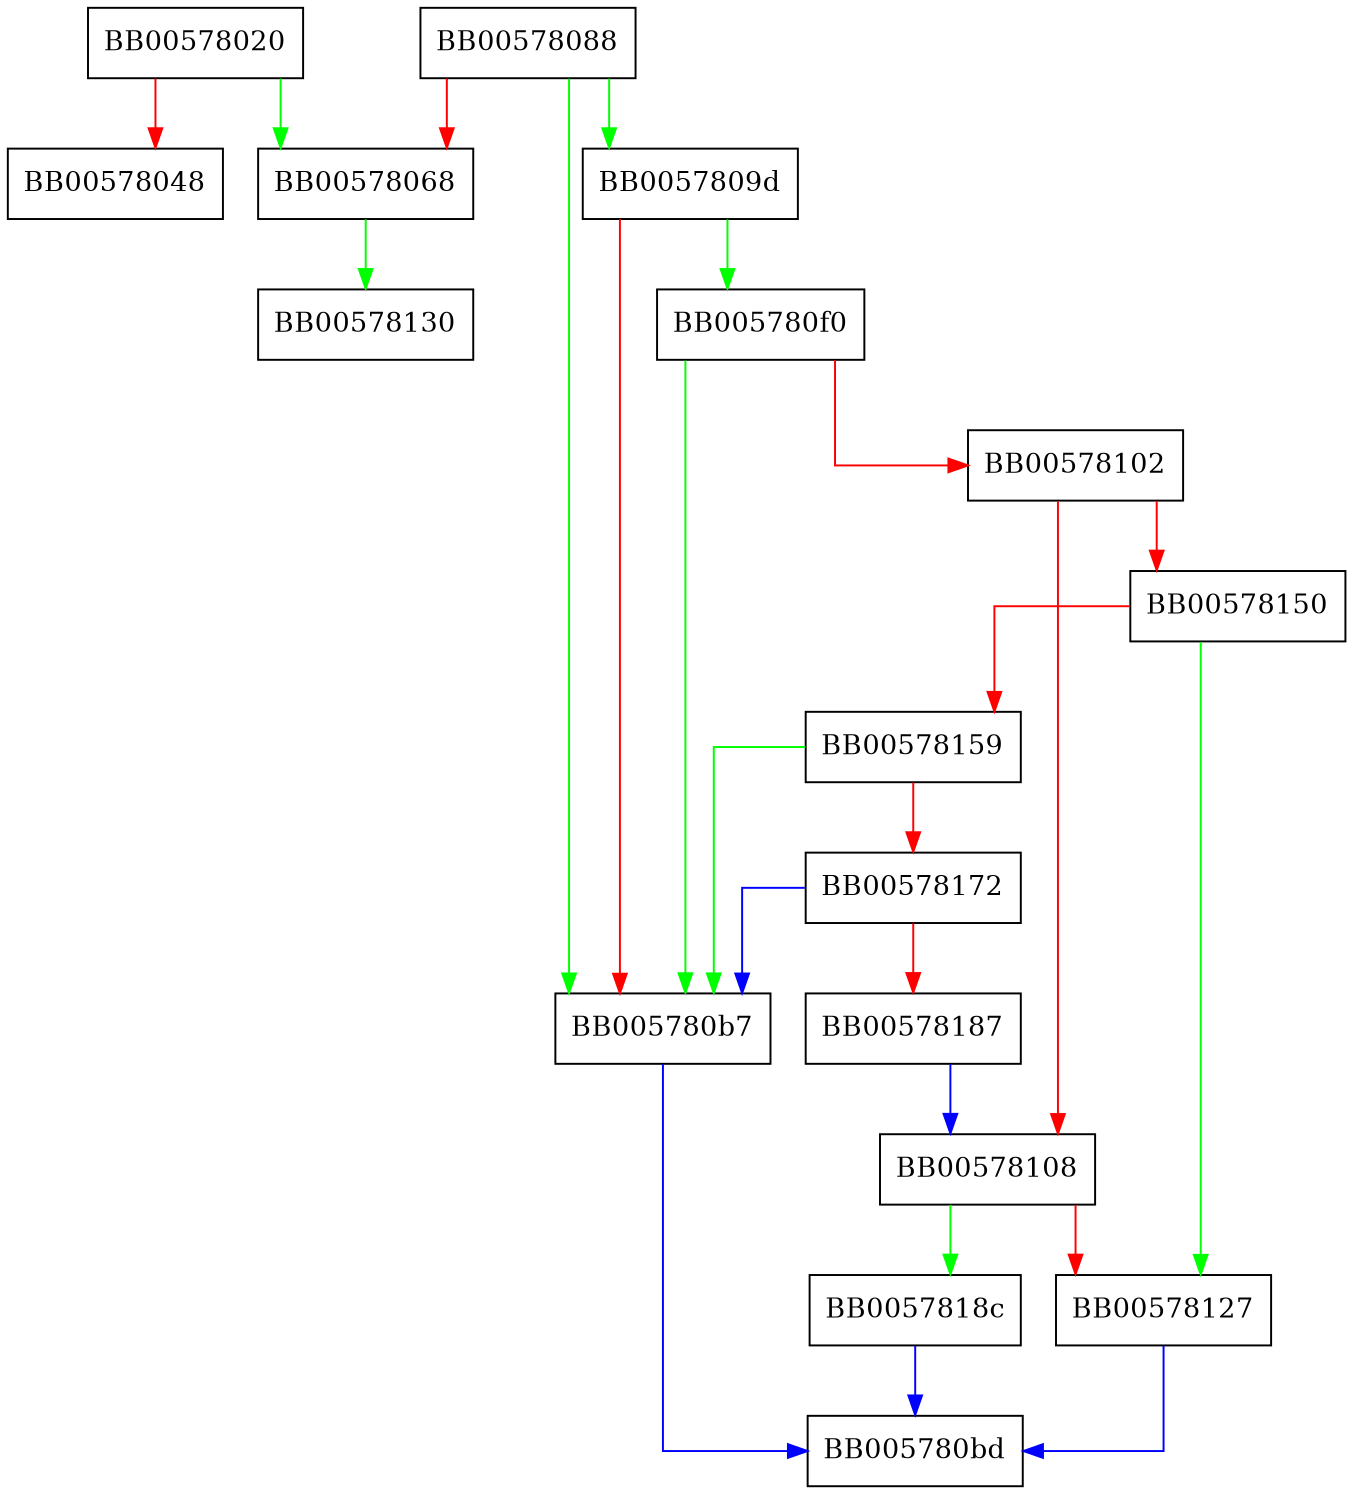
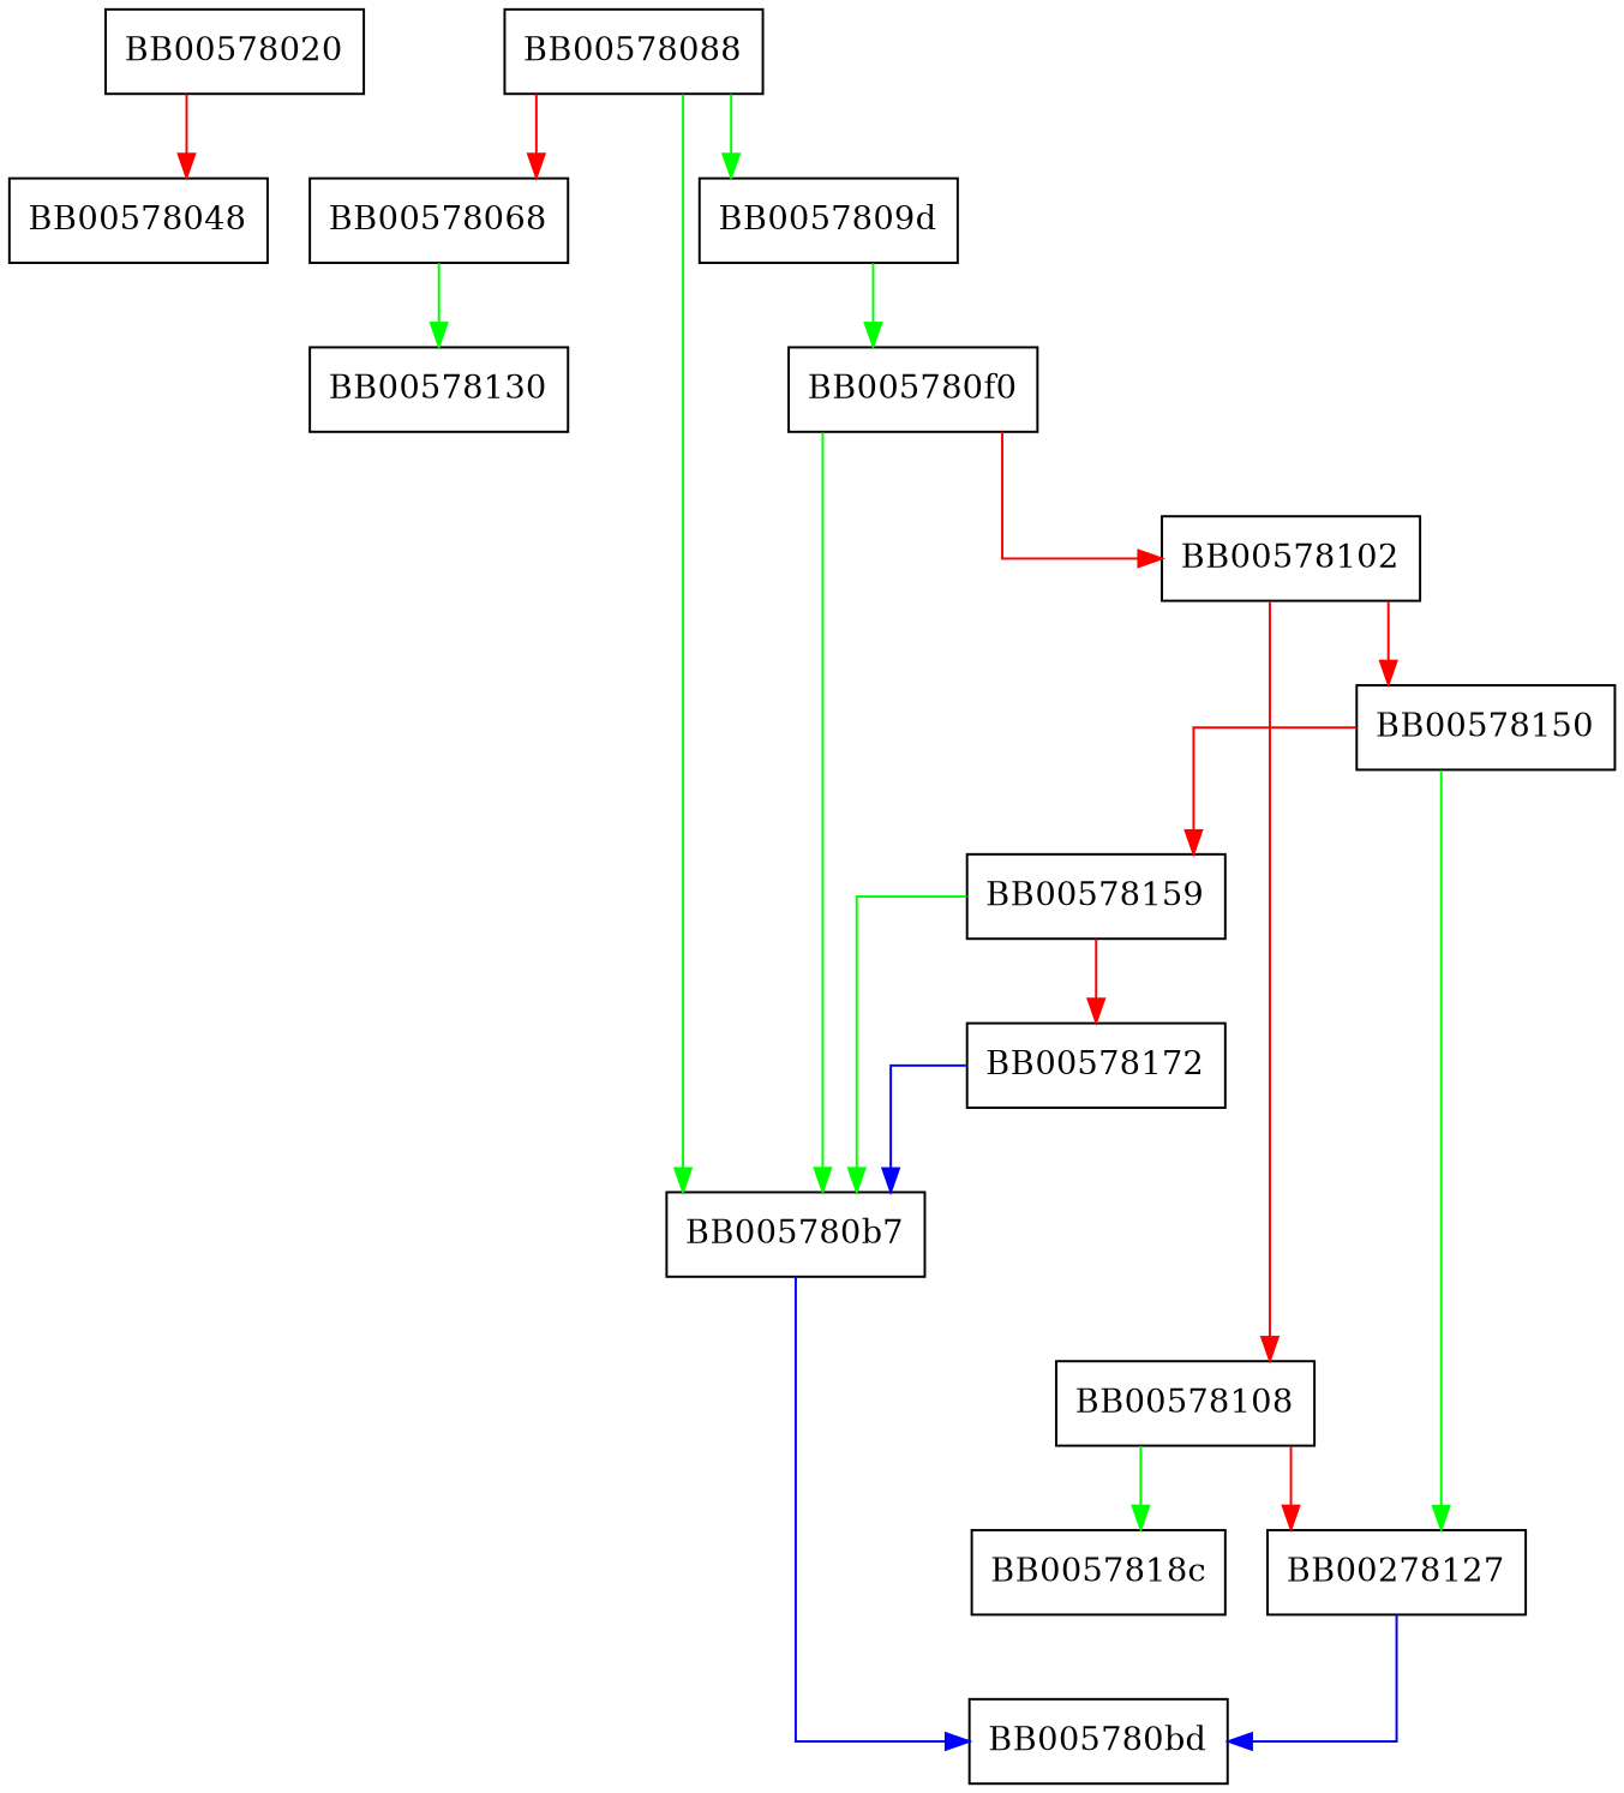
  digraph {
    splines=ortho
    node [shape=box]
    edge [color=red]
    BB00578020
    BB00578068
    BB00578048
    BB00578130
    BB00578088
    BB005780b7
    BB0057809d
    BB005780bd
    BB005780f0
    BB00578102
    BB00578150
    BB00578108
-   BB00578127
+   BB00578127 [label=BB00278127]
    BB00578159
    BB0057818c
    BB00578172
-   BB00578187
-   BB00578020 -> BB00578068 [color=green]
    BB00578020 -> BB00578048
    BB00578068 -> BB00578130 [color=green]
    BB00578088 -> BB00578068
    BB00578088 -> BB005780b7 [color=green]
    BB00578088 -> BB0057809d [color=green]
    BB005780b7 -> BB005780bd [color=blue]
-   BB0057809d -> BB005780b7
    BB0057809d -> BB005780f0 [color=green]
    BB005780f0 -> BB005780b7 [color=green]
    BB005780f0 -> BB00578102
    BB00578102 -> BB00578150
    BB00578102 -> BB00578108
    BB00578150 -> BB00578127 [color=green]
    BB00578150 -> BB00578159
    BB00578108 -> BB00578127
    BB00578108 -> BB0057818c [color=green]
    BB00578127 -> BB005780bd [color=blue]
    BB00578159 -> BB005780b7 [color=green]
    BB00578159 -> BB00578172
-   BB0057818c -> BB005780bd [color=blue]
    BB00578172 -> BB005780b7 [color=blue]
-   BB00578172 -> BB00578187
-   BB00578187 -> BB00578108 [color=blue]
  }
